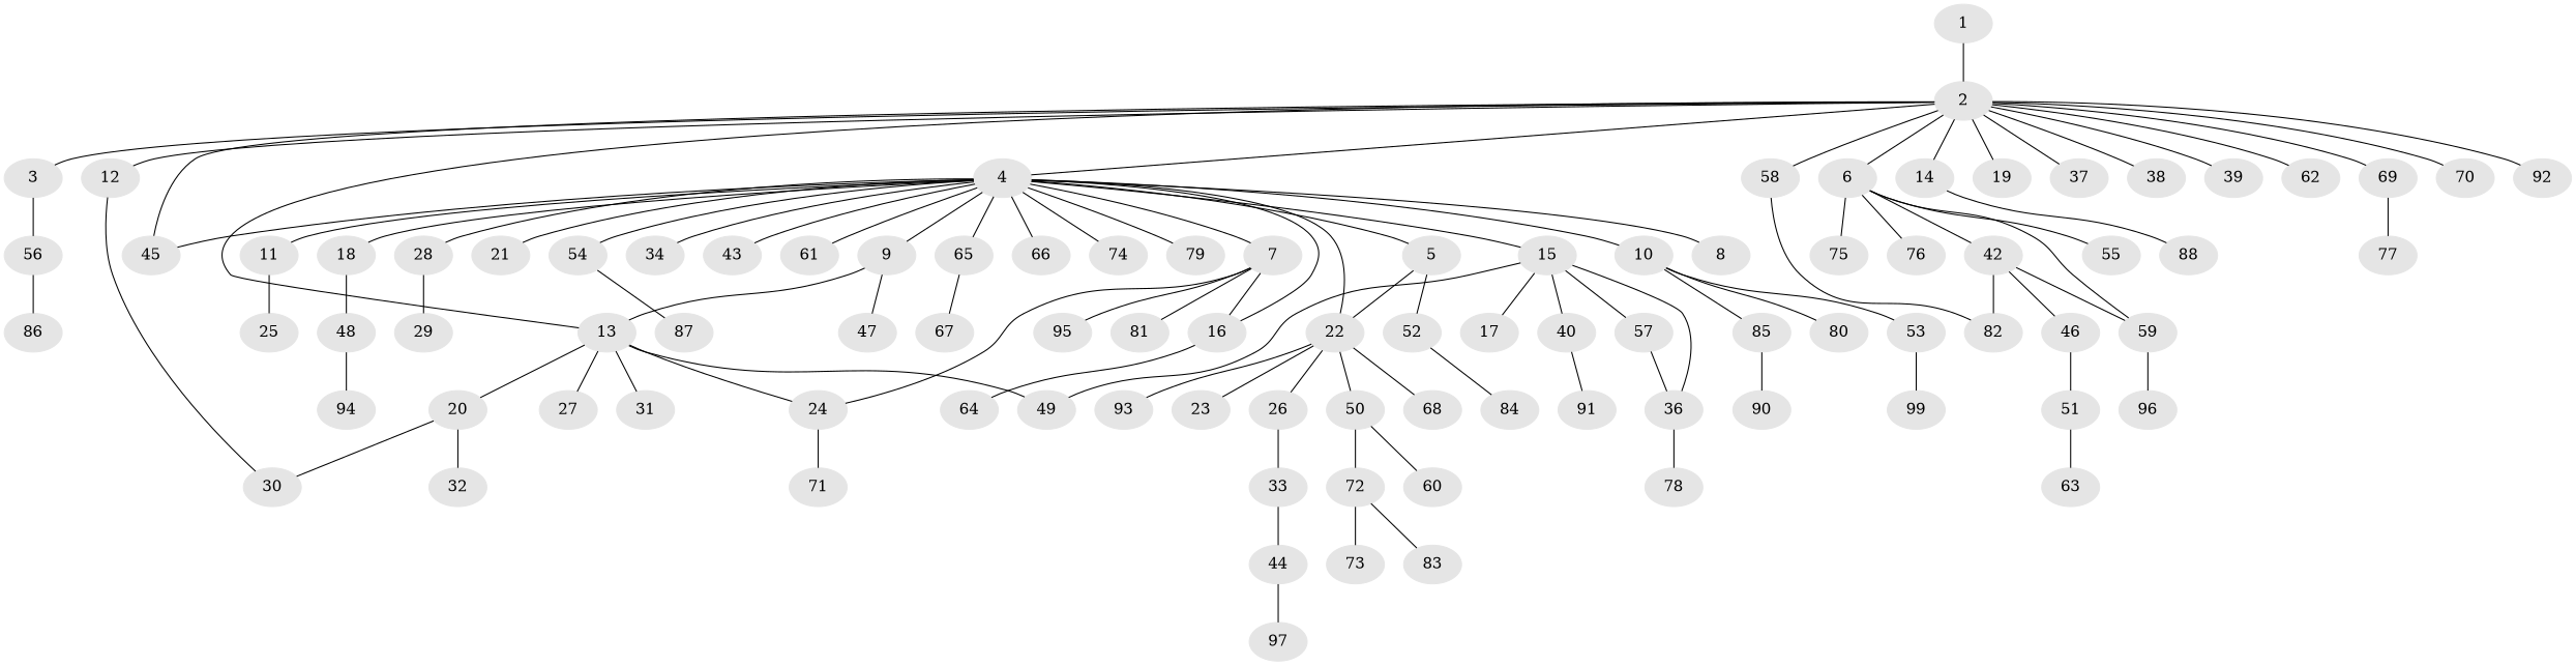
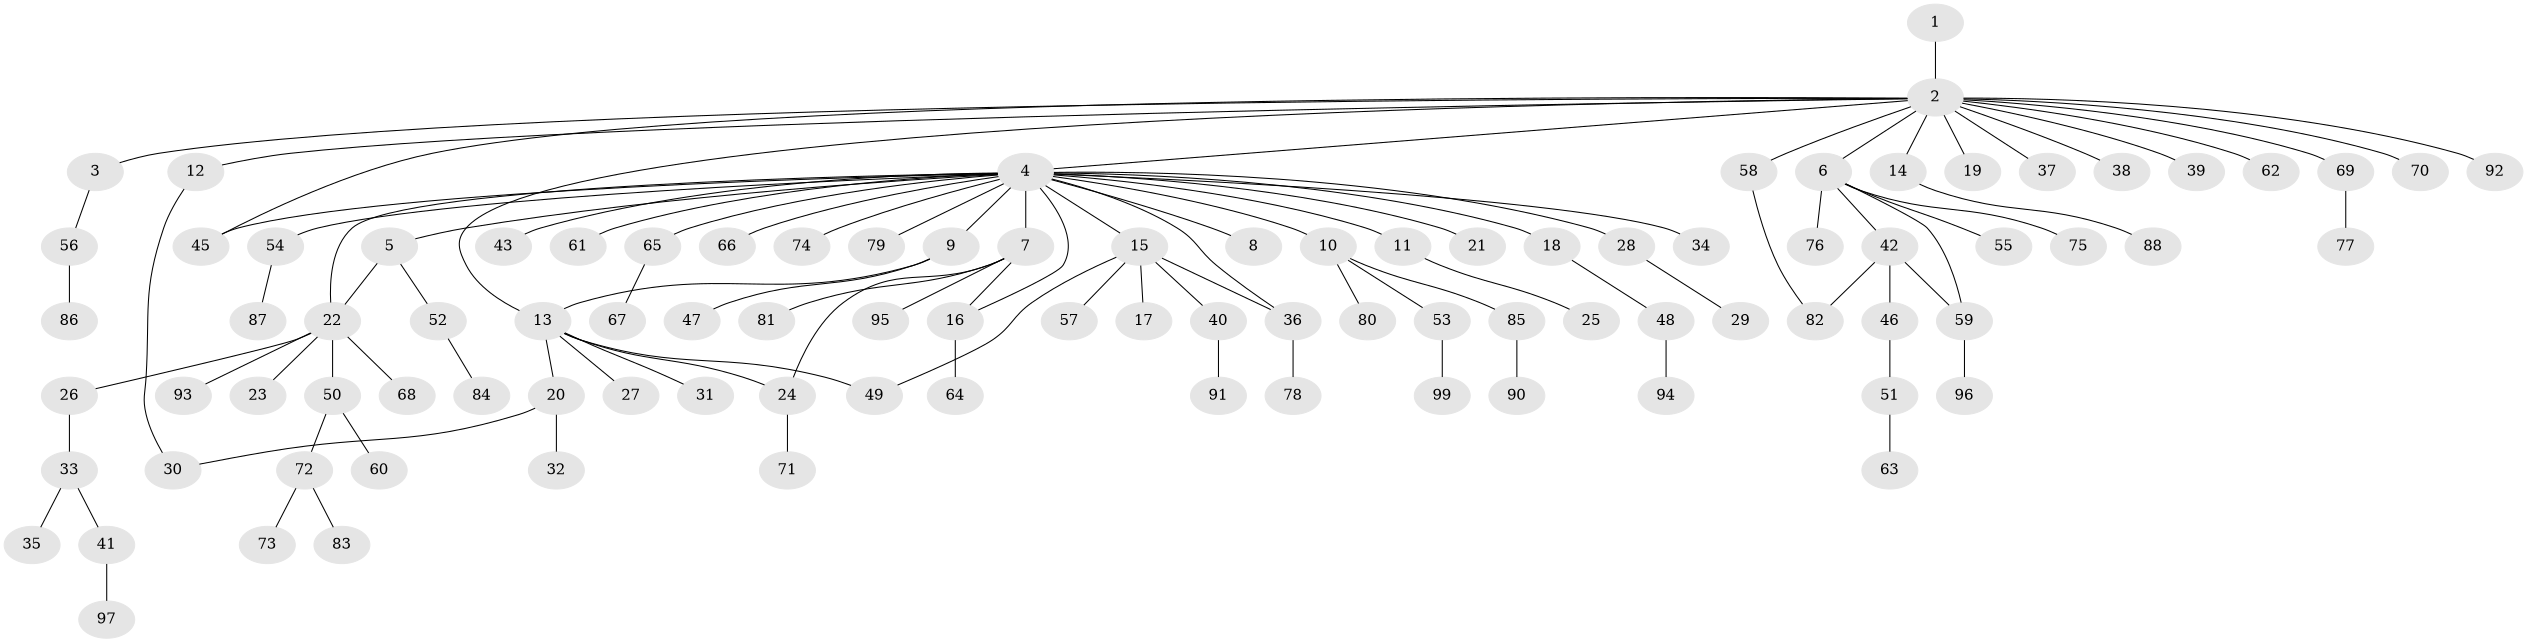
  graph {
    node [color=gray90 style=filled]
    1
    2
    3
    4
    6
    12
    13
    14
    19
    37
    38
    39
    45
    58
    62
    69
    70
    92
    56
    5
    7
    8
    9
    10
    11
    15
    16
    18
    21
    22
    28
    34
    36
    43
    54
    61
    65
    66
    74
    79
    42
    55
    59
    75
    76
    30
    24
    20
    27
    31
    49
    88
    82
    77
    86
    52
    81
    95
    47
    53
    80
    85
    25
    17
    40
    57
    64
    48
    23
    26
    50
    68
    93
    29
    78
    87
    67
    84
    46
    96
    71
    n82 [label=99]
    90
    32
    91
    94
    33
    60
    72
-   44
+   35
+   44 [label=41]
    97
    51
    63
    73
    83
    1 -- 2
    2 -- 3
    2 -- 4
    2 -- 6
    2 -- 12
    2 -- 13
    2 -- 14
    2 -- 19
    2 -- 37
    2 -- 38
    2 -- 39
    2 -- 45
    2 -- 58
    2 -- 62
    2 -- 69
    2 -- 70
    2 -- 92
    3 -- 56
    4 -- 45
    4 -- 5
    4 -- 7
    4 -- 8
    4 -- 9
    4 -- 10
    4 -- 11
    4 -- 15
    4 -- 16
    4 -- 18
    4 -- 21
    4 -- 22
    4 -- 28
    4 -- 34
-   57 -- 36
+   4 -- 36
    4 -- 43
    4 -- 54
    4 -- 61
    4 -- 65
    4 -- 66
    4 -- 74
    4 -- 79
    6 -- 42
    6 -- 55
    6 -- 59
    6 -- 75
    6 -- 76
    12 -- 30
    13 -- 24
    13 -- 20
    13 -- 27
    13 -- 31
    13 -- 49
    14 -- 88
    58 -- 82
    69 -- 77
    56 -- 86
    5 -- 22
    5 -- 52
    7 -- 16
    7 -- 24
    7 -- 81
    7 -- 95
    9 -- 13
    9 -- 47
    10 -- 53
    10 -- 80
    10 -- 85
    11 -- 25
    15 -- 36
    15 -- 49
    15 -- 17
    15 -- 40
    15 -- 57
    16 -- 64
    18 -- 48
    22 -- 23
    22 -- 26
    22 -- 50
    22 -- 68
    22 -- 93
    28 -- 29
    36 -- 78
    54 -- 87
    65 -- 67
    42 -- 59
    42 -- 82
    42 -- 46
    59 -- 96
    24 -- 71
    20 -- 30
    20 -- 32
    52 -- 84
    53 -- n82
    85 -- 90
    40 -- 91
    48 -- 94
    26 -- 33
    50 -- 60
    50 -- 72
    46 -- 51
+   33 -- 35
    33 -- 44
    72 -- 73
    72 -- 83
    44 -- 97
    51 -- 63
  }
